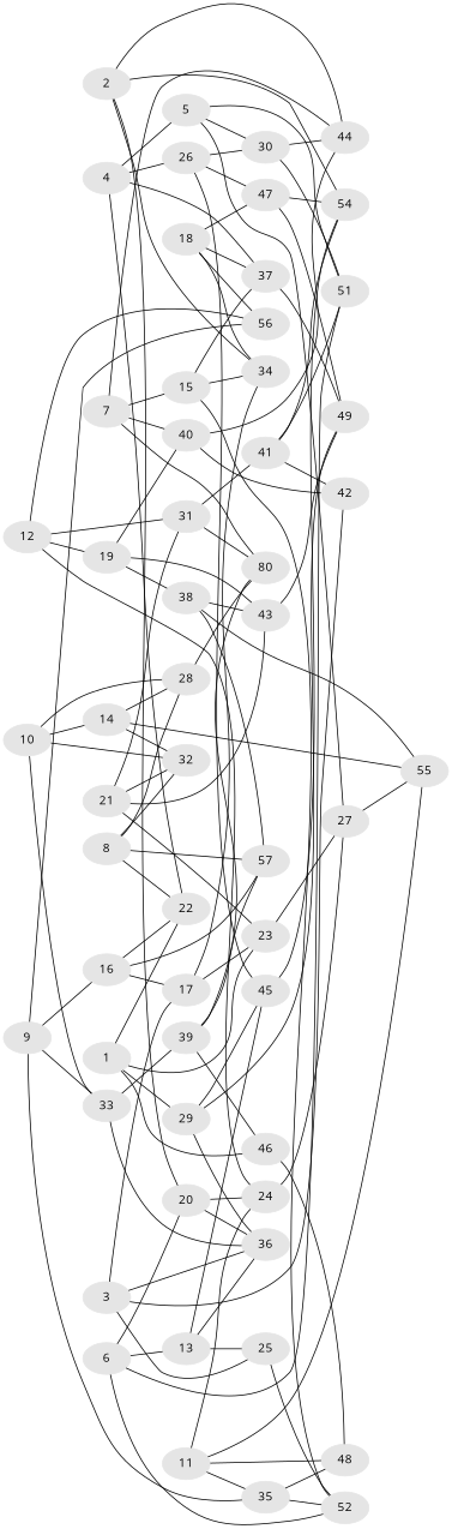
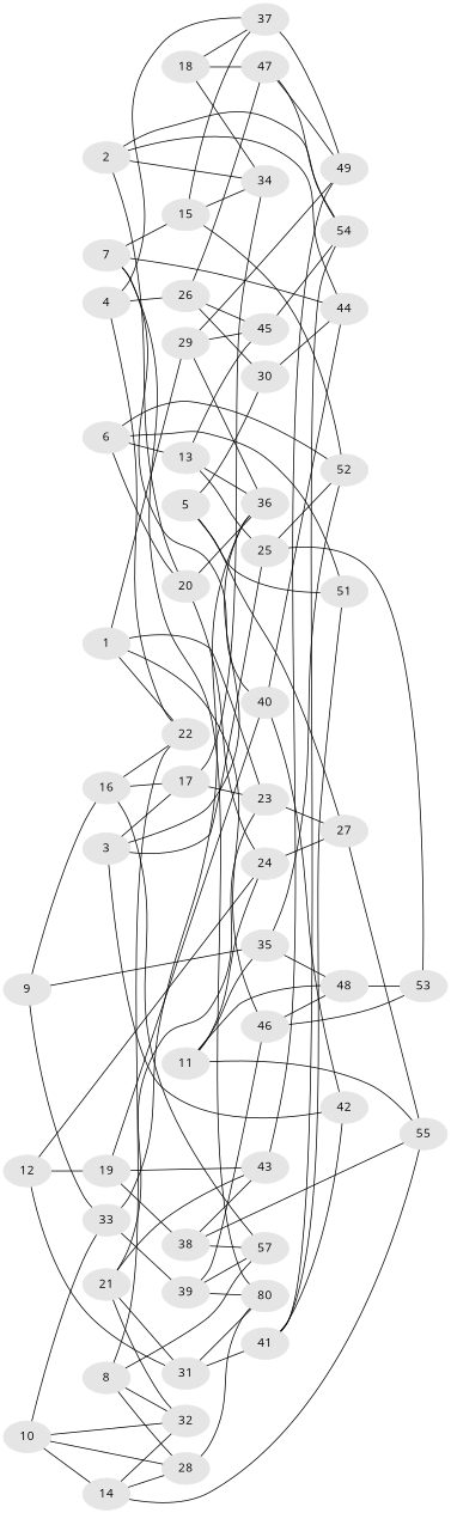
  graph {
    fontname="Open Sans"
    rankdir=LR
    node [color=gray90 fontname="Open Sans" style=filled]
    edge [fontname="Open Sans"]
    1
    22
    23
    29
    46
    27
    36
    45
    49
    48
+   53
    2
    20
    34
    44
    54
    24
    3
    17
    25
    42
    52
    4
    5
    26
    37
    30
    51
    47
    55
    6
    13
    7
    15
    40
    n36 [label=80]
    8
    28
    32
    57
    9
    16
    33
    35
-   56
    39
    10
    14
    11
    12
    19
    31
    38
    43
    41
    18
    21
    1 -- 22
    1 -- 23
    1 -- 29
    1 -- 46
    23 -- 27
    29 -- 36
    29 -- 45
    29 -- 49
    46 -- 48
+   46 -- 53
    27 -- 55
    45 -- 54
+   48 -- 53
    2 -- 20
    2 -- 34
    2 -- 44
    2 -- 54
    20 -- 36
    20 -- 24
    24 -- 27
    3 -- 36
    3 -- 17
    3 -- 25
    3 -- 42
    17 -- 23
    17 -- 34
+   25 -- 53
    25 -- 52
    4 -- 22
-   4 -- 5
    4 -- 26
    4 -- 37
    5 -- 27
    5 -- 30
    5 -- 51
    26 -- 45
    26 -- 30
    26 -- 47
    37 -- 49
    30 -- 44
-   30 -- 51
    47 -- 49
    47 -- 54
    6 -- 20
    6 -- 52
    6 -- 51
    6 -- 13
    13 -- 36
    13 -- 45
    13 -- 25
    7 -- 44
    7 -- 15
    7 -- 40
    7 -- n36
    15 -- 34
    15 -- 52
    15 -- 37
    40 -- 44
    40 -- 42
    8 -- 22
    8 -- 28
    8 -- 32
    8 -- 57
    28 -- n36
    9 -- 16
    9 -- 33
    9 -- 35
-   9 -- 56
    16 -- 22
    16 -- 17
    16 -- 57
    33 -- 36
    33 -- 39
    35 -- 48
    35 -- 52
    39 -- 46
    39 -- n36
    39 -- 57
    10 -- 28
    10 -- 32
    10 -- 33
    10 -- 14
    14 -- 55
    14 -- 28
    14 -- 32
    11 -- 48
    11 -- 24
    11 -- 55
    11 -- 35
    12 -- 24
-   12 -- 56
    12 -- 19
    12 -- 31
    19 -- 40
    19 -- 38
    19 -- 43
    31 -- n36
    31 -- 41
    38 -- 55
    38 -- 57
    38 -- 43
    43 -- 49
    41 -- 54
    41 -- 42
    41 -- 51
    18 -- 34
    18 -- 37
    18 -- 47
-   18 -- 56
    21 -- 23
    21 -- 32
    21 -- 31
    21 -- 43
  }
